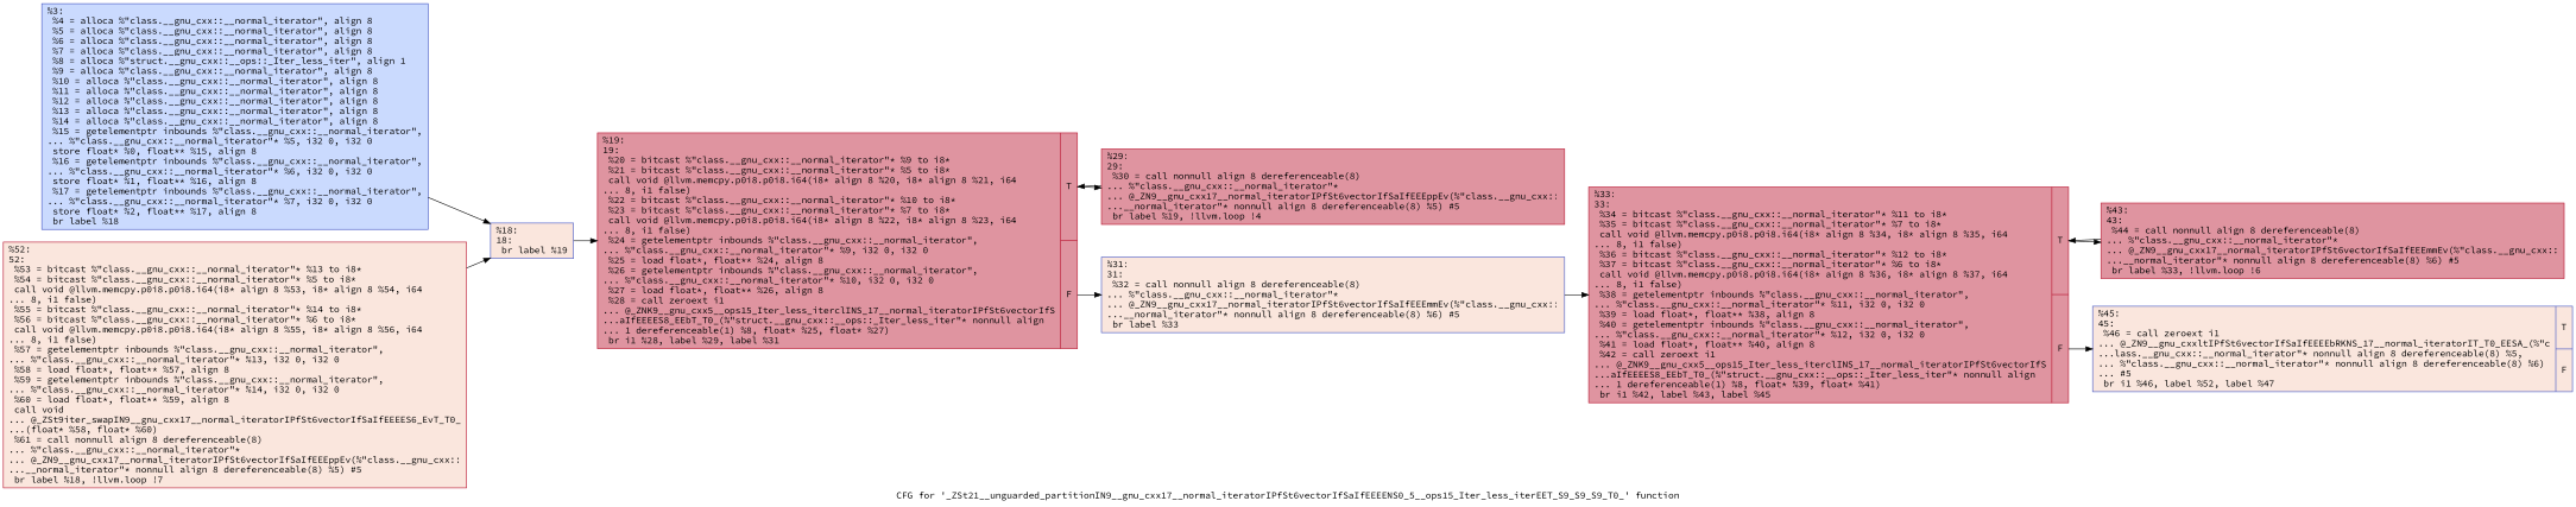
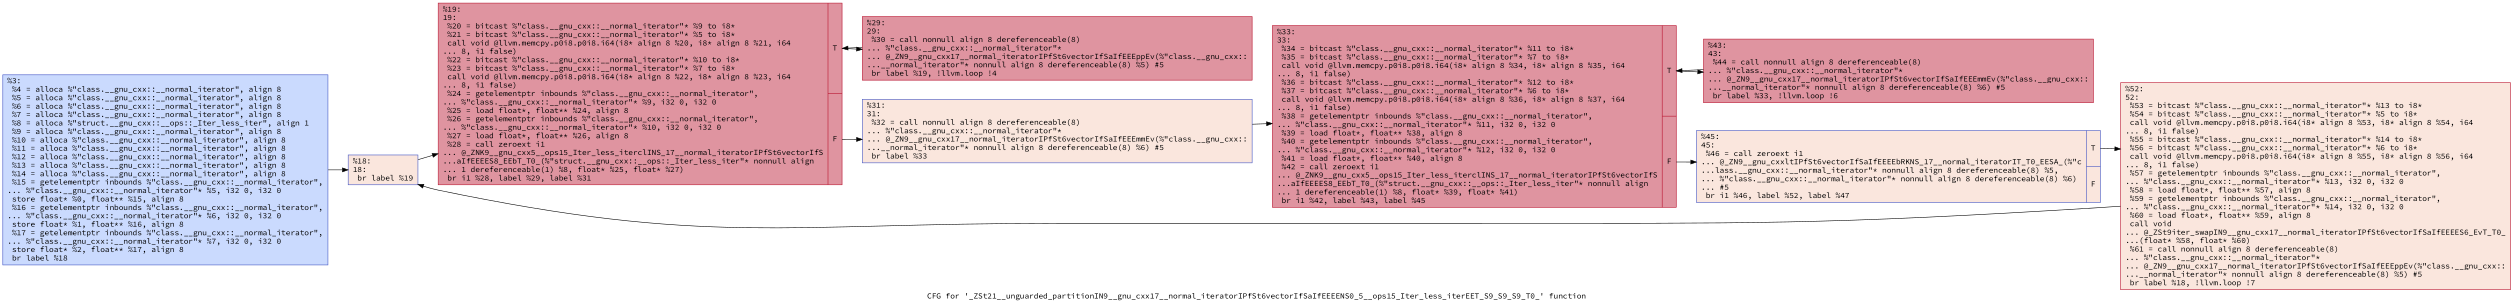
  digraph {
    fontname="Source Code Pro"
    label="CFG for '_ZSt21__unguarded_partitionIN9__gnu_cxx17__normal_iteratorIPfSt6vectorIfSaIfEEEENS0_5__ops15_Iter_less_iterEET_S9_S9_S9_T0_' function"
    rankdir=LR
    node [color="#b70d28ff" fillcolor="#f3c7b170" fontname="Source Code Pro" shape=record style=filled]
    edge [fontname="Source Code Pro"]
    n1 [color="#3d50c3ff" fillcolor="#88abfd70" label="{%3:\l  %4 = alloca %\"class.__gnu_cxx::__normal_iterator\", align 8\l  %5 = alloca %\"class.__gnu_cxx::__normal_iterator\", align 8\l  %6 = alloca %\"class.__gnu_cxx::__normal_iterator\", align 8\l  %7 = alloca %\"class.__gnu_cxx::__normal_iterator\", align 8\l  %8 = alloca %\"struct.__gnu_cxx::__ops::_Iter_less_iter\", align 1\l  %9 = alloca %\"class.__gnu_cxx::__normal_iterator\", align 8\l  %10 = alloca %\"class.__gnu_cxx::__normal_iterator\", align 8\l  %11 = alloca %\"class.__gnu_cxx::__normal_iterator\", align 8\l  %12 = alloca %\"class.__gnu_cxx::__normal_iterator\", align 8\l  %13 = alloca %\"class.__gnu_cxx::__normal_iterator\", align 8\l  %14 = alloca %\"class.__gnu_cxx::__normal_iterator\", align 8\l  %15 = getelementptr inbounds %\"class.__gnu_cxx::__normal_iterator\",\l... %\"class.__gnu_cxx::__normal_iterator\"* %5, i32 0, i32 0\l  store float* %0, float** %15, align 8\l  %16 = getelementptr inbounds %\"class.__gnu_cxx::__normal_iterator\",\l... %\"class.__gnu_cxx::__normal_iterator\"* %6, i32 0, i32 0\l  store float* %1, float** %16, align 8\l  %17 = getelementptr inbounds %\"class.__gnu_cxx::__normal_iterator\",\l... %\"class.__gnu_cxx::__normal_iterator\"* %7, i32 0, i32 0\l  store float* %2, float** %17, align 8\l  br label %18\l}"]
    n2 [color="#3d50c3ff" label="{%18:\l18:                                               \l  br label %19\l}"]
    n3 [fillcolor="#b70d2870" label="{%19:\l19:                                               \l  %20 = bitcast %\"class.__gnu_cxx::__normal_iterator\"* %9 to i8*\l  %21 = bitcast %\"class.__gnu_cxx::__normal_iterator\"* %5 to i8*\l  call void @llvm.memcpy.p0i8.p0i8.i64(i8* align 8 %20, i8* align 8 %21, i64\l... 8, i1 false)\l  %22 = bitcast %\"class.__gnu_cxx::__normal_iterator\"* %10 to i8*\l  %23 = bitcast %\"class.__gnu_cxx::__normal_iterator\"* %7 to i8*\l  call void @llvm.memcpy.p0i8.p0i8.i64(i8* align 8 %22, i8* align 8 %23, i64\l... 8, i1 false)\l  %24 = getelementptr inbounds %\"class.__gnu_cxx::__normal_iterator\",\l... %\"class.__gnu_cxx::__normal_iterator\"* %9, i32 0, i32 0\l  %25 = load float*, float** %24, align 8\l  %26 = getelementptr inbounds %\"class.__gnu_cxx::__normal_iterator\",\l... %\"class.__gnu_cxx::__normal_iterator\"* %10, i32 0, i32 0\l  %27 = load float*, float** %26, align 8\l  %28 = call zeroext i1\l... @_ZNK9__gnu_cxx5__ops15_Iter_less_iterclINS_17__normal_iteratorIPfSt6vectorIfS\l...aIfEEEES8_EEbT_T0_(%\"struct.__gnu_cxx::__ops::_Iter_less_iter\"* nonnull align\l... 1 dereferenceable(1) %8, float* %25, float* %27)\l  br i1 %28, label %29, label %31\l|{<s0>T|<s1>F}}"]
    n4 [fillcolor="#b70d2870" label="{%29:\l29:                                               \l  %30 = call nonnull align 8 dereferenceable(8)\l... %\"class.__gnu_cxx::__normal_iterator\"*\l... @_ZN9__gnu_cxx17__normal_iteratorIPfSt6vectorIfSaIfEEEppEv(%\"class.__gnu_cxx::\l...__normal_iterator\"* nonnull align 8 dereferenceable(8) %5) #5\l  br label %19, !llvm.loop !4\l}"]
    n5 [color="#3d50c3ff" label="{%31:\l31:                                               \l  %32 = call nonnull align 8 dereferenceable(8)\l... %\"class.__gnu_cxx::__normal_iterator\"*\l... @_ZN9__gnu_cxx17__normal_iteratorIPfSt6vectorIfSaIfEEEmmEv(%\"class.__gnu_cxx::\l...__normal_iterator\"* nonnull align 8 dereferenceable(8) %6) #5\l  br label %33\l}"]
    n6 [fillcolor="#b70d2870" label="{%33:\l33:                                               \l  %34 = bitcast %\"class.__gnu_cxx::__normal_iterator\"* %11 to i8*\l  %35 = bitcast %\"class.__gnu_cxx::__normal_iterator\"* %7 to i8*\l  call void @llvm.memcpy.p0i8.p0i8.i64(i8* align 8 %34, i8* align 8 %35, i64\l... 8, i1 false)\l  %36 = bitcast %\"class.__gnu_cxx::__normal_iterator\"* %12 to i8*\l  %37 = bitcast %\"class.__gnu_cxx::__normal_iterator\"* %6 to i8*\l  call void @llvm.memcpy.p0i8.p0i8.i64(i8* align 8 %36, i8* align 8 %37, i64\l... 8, i1 false)\l  %38 = getelementptr inbounds %\"class.__gnu_cxx::__normal_iterator\",\l... %\"class.__gnu_cxx::__normal_iterator\"* %11, i32 0, i32 0\l  %39 = load float*, float** %38, align 8\l  %40 = getelementptr inbounds %\"class.__gnu_cxx::__normal_iterator\",\l... %\"class.__gnu_cxx::__normal_iterator\"* %12, i32 0, i32 0\l  %41 = load float*, float** %40, align 8\l  %42 = call zeroext i1\l... @_ZNK9__gnu_cxx5__ops15_Iter_less_iterclINS_17__normal_iteratorIPfSt6vectorIfS\l...aIfEEEES8_EEbT_T0_(%\"struct.__gnu_cxx::__ops::_Iter_less_iter\"* nonnull align\l... 1 dereferenceable(1) %8, float* %39, float* %41)\l  br i1 %42, label %43, label %45\l|{<s0>T|<s1>F}}"]
    n7 [fillcolor="#b70d2870" label="{%43:\l43:                                               \l  %44 = call nonnull align 8 dereferenceable(8)\l... %\"class.__gnu_cxx::__normal_iterator\"*\l... @_ZN9__gnu_cxx17__normal_iteratorIPfSt6vectorIfSaIfEEEmmEv(%\"class.__gnu_cxx::\l...__normal_iterator\"* nonnull align 8 dereferenceable(8) %6) #5\l  br label %33, !llvm.loop !6\l}"]
    n8 [color="#3d50c3ff" label="{%45:\l45:                                               \l  %46 = call zeroext i1\l... @_ZN9__gnu_cxxltIPfSt6vectorIfSaIfEEEEbRKNS_17__normal_iteratorIT_T0_EESA_(%\"c\l...lass.__gnu_cxx::__normal_iterator\"* nonnull align 8 dereferenceable(8) %5,\l... %\"class.__gnu_cxx::__normal_iterator\"* nonnull align 8 dereferenceable(8) %6)\l... #5\l  br i1 %46, label %52, label %47\l|{<s0>T|<s1>F}}"]
    n9 [label="{%52:\l52:                                               \l  %53 = bitcast %\"class.__gnu_cxx::__normal_iterator\"* %13 to i8*\l  %54 = bitcast %\"class.__gnu_cxx::__normal_iterator\"* %5 to i8*\l  call void @llvm.memcpy.p0i8.p0i8.i64(i8* align 8 %53, i8* align 8 %54, i64\l... 8, i1 false)\l  %55 = bitcast %\"class.__gnu_cxx::__normal_iterator\"* %14 to i8*\l  %56 = bitcast %\"class.__gnu_cxx::__normal_iterator\"* %6 to i8*\l  call void @llvm.memcpy.p0i8.p0i8.i64(i8* align 8 %55, i8* align 8 %56, i64\l... 8, i1 false)\l  %57 = getelementptr inbounds %\"class.__gnu_cxx::__normal_iterator\",\l... %\"class.__gnu_cxx::__normal_iterator\"* %13, i32 0, i32 0\l  %58 = load float*, float** %57, align 8\l  %59 = getelementptr inbounds %\"class.__gnu_cxx::__normal_iterator\",\l... %\"class.__gnu_cxx::__normal_iterator\"* %14, i32 0, i32 0\l  %60 = load float*, float** %59, align 8\l  call void\l... @_ZSt9iter_swapIN9__gnu_cxx17__normal_iteratorIPfSt6vectorIfSaIfEEEES6_EvT_T0_\l...(float* %58, float* %60)\l  %61 = call nonnull align 8 dereferenceable(8)\l... %\"class.__gnu_cxx::__normal_iterator\"*\l... @_ZN9__gnu_cxx17__normal_iteratorIPfSt6vectorIfSaIfEEEppEv(%\"class.__gnu_cxx::\l...__normal_iterator\"* nonnull align 8 dereferenceable(8) %5) #5\l  br label %18, !llvm.loop !7\l}"]
    n1 -> n2
    n2 -> n3
    n3 -> n4 [tailport=s0]
    n3 -> n5 [tailport=s1]
    n4 -> n3
    n5 -> n6
    n6 -> n7 [tailport=s0]
    n6 -> n8 [tailport=s1]
    n7 -> n6
+   n8 -> n9 [tailport=s0]
    n9 -> n2
  }
